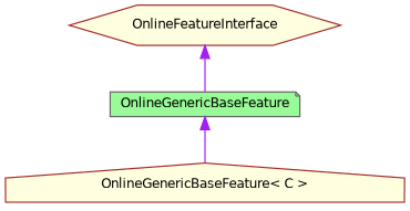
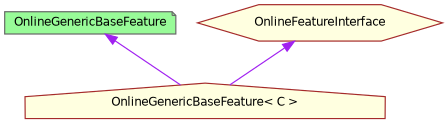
  digraph {
    node [color=brown fillcolor=lightyellow fontname=Helvetica fontsize=10 style=filled]
    edge [color=purple dir=back fontname=Helvetica fontsize=10 labelfontname=Helvetica labelfontsize=10 style=solid]
    n1 [fontcolor=black height=0.2 label="OnlineGenericBaseFeature\< C \>" shape=house width=0.4]
    n2 [color=gray40 fillcolor=palegreen height=0.2 label=OnlineGenericBaseFeature shape=note width=0.4]
    n3 [height=0.2 label=OnlineFeatureInterface shape=hexagon width=0.4]
    n2 -> n1
-   n3 -> n2
+   n3 -> n1
  }
